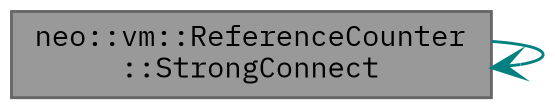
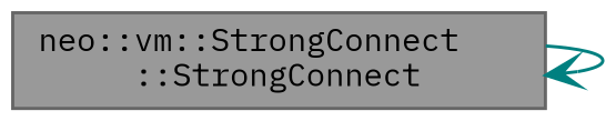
  digraph {
    rankdir=TB
    fontname="IBM Plex Mono"
-   n1 [color=gray40 fillcolor=grey60 fontcolor=black fontname="IBM Plex Mono" fontsize=10 height=0.2 label="neo::vm::ReferenceCounter\l::StrongConnect" shape=box style=filled width=0.4]
+   n1 [color=gray40 fillcolor=grey60 fontcolor=black fontname="IBM Plex Mono" fontsize=10 height=0.2 label="neo::vm::StrongConnect\l::StrongConnect" shape=box style=filled width=0.4]
    n1 -> n1 [color=teal fontname="IBM Plex Mono" fontsize=10 labelfontname=Helvetica labelfontsize=10 style=solid arrowhead=vee]
  }
